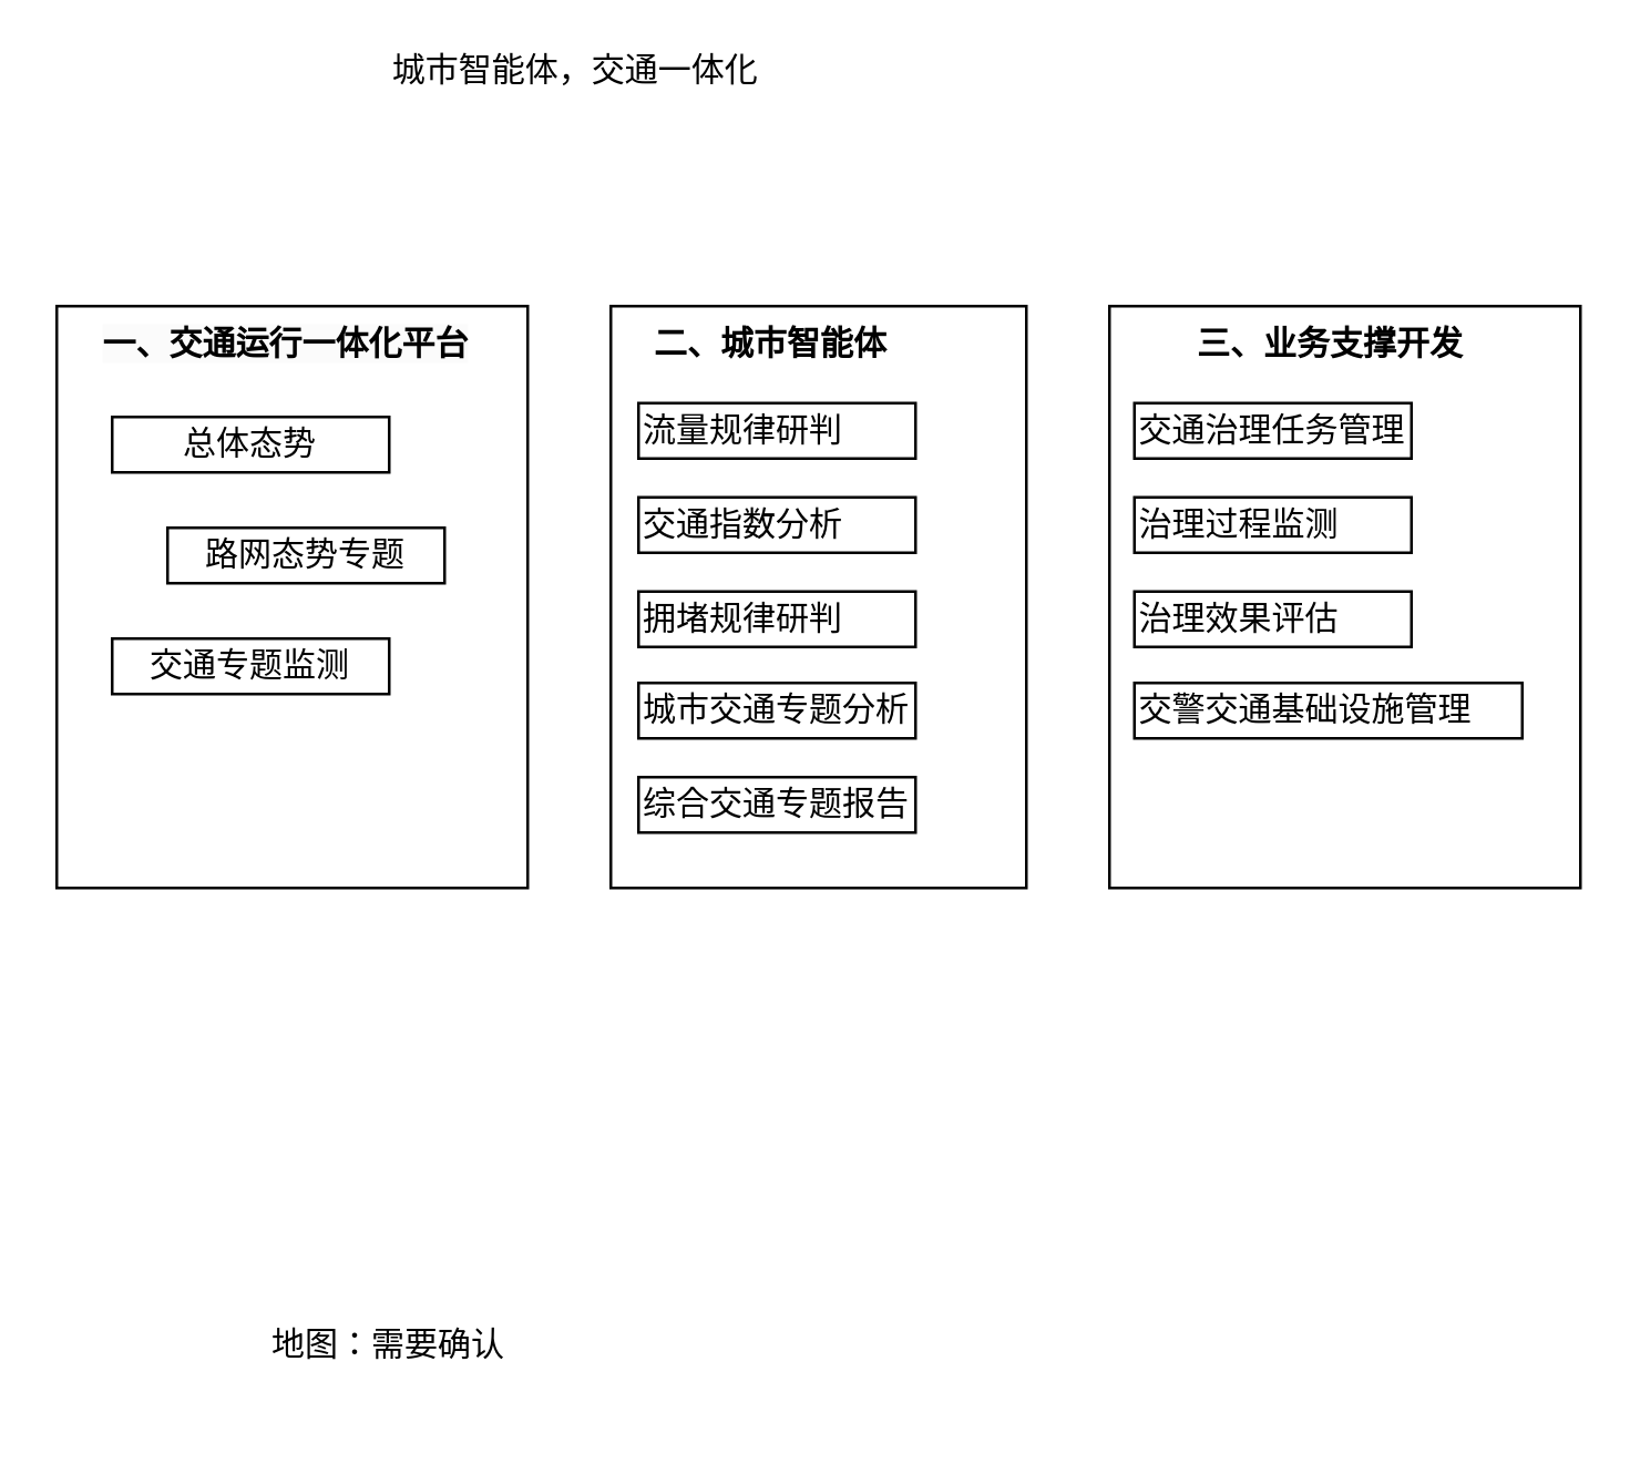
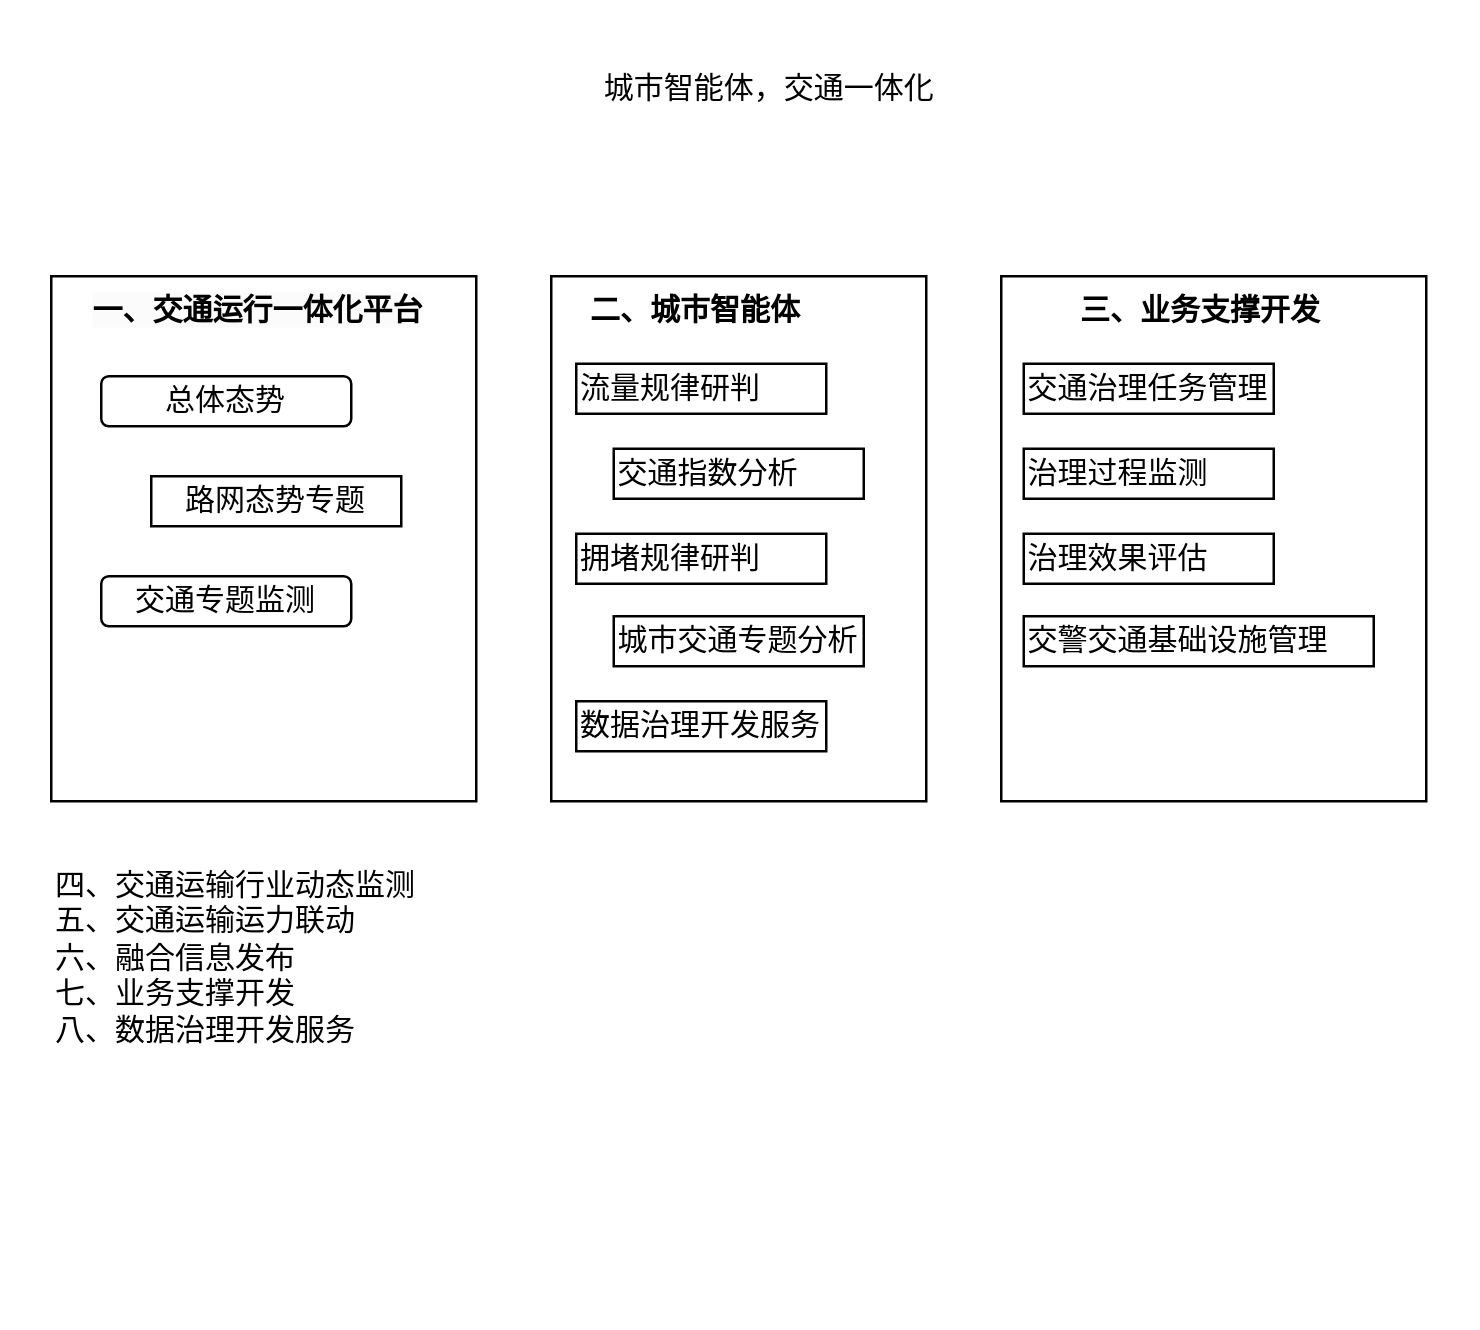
  <mxCell id="0" />
  <mxCell id="1" parent="0" />
  <mxCell id="2" value="" style="rounded=0;whiteSpace=wrap;html=1;" vertex="1" parent="1"><mxGeometry x="400" y="110" width="170" height="210" as="geometry" /></mxCell>
  <mxCell id="3" value="" style="rounded=0;whiteSpace=wrap;html=1;" vertex="1" parent="1"><mxGeometry x="220" y="110" width="150" height="210" as="geometry" /></mxCell>
  <mxCell id="4" value="" style="rounded=0;whiteSpace=wrap;html=1;" vertex="1" parent="1"><mxGeometry x="20" y="110" width="170" height="210" as="geometry" /></mxCell>
- <mxCell id="5" value="总体态势" style="rounded=0;whiteSpace=wrap;html=1;verticalAlign=middle;" vertex="1" parent="1"><mxGeometry x="40" y="150" width="100" height="20" as="geometry" /></mxCell>
+ <mxCell id="5" value="总体态势" style="whiteSpace=wrap;html=1;verticalAlign=middle;rounded=1;" vertex="1" parent="1"><mxGeometry x="40" y="150" width="100" height="20" as="geometry" /></mxCell>
  <mxCell id="6" value="路网态势专题" style="rounded=0;whiteSpace=wrap;html=1;verticalAlign=middle;" vertex="1" parent="1"><mxGeometry x="60" y="190" width="100" height="20" as="geometry" /></mxCell>
  <mxCell id="7" value="二、城市智能体" style="text;whiteSpace=wrap;fontStyle=1" vertex="1" parent="1"><mxGeometry x="234" y="110" width="140" height="40" as="geometry" /></mxCell>
  <mxCell id="8" value="&lt;span style=&quot;color: rgb(0, 0, 0); font-family: Helvetica; font-size: 12px; font-style: normal; font-variant-ligatures: normal; font-variant-caps: normal; letter-spacing: normal; orphans: 2; text-align: center; text-indent: 0px; text-transform: none; widows: 2; word-spacing: 0px; -webkit-text-stroke-width: 0px; white-space: normal; background-color: rgb(251, 251, 251); text-decoration-thickness: initial; text-decoration-style: initial; text-decoration-color: initial; float: none; display: inline !important;&quot;&gt;一、交通运行一体化平台&lt;/span&gt;" style="text;whiteSpace=wrap;html=1;fontStyle=1" vertex="1" parent="1"><mxGeometry x="35" y="110" width="140" height="40" as="geometry" /></mxCell>
- <mxCell id="9" value="&lt;span style=&quot;text-align: left;&quot;&gt;交通专题监测&lt;/span&gt;" style="rounded=0;whiteSpace=wrap;html=1;verticalAlign=middle;" vertex="1" parent="1"><mxGeometry x="40" y="230" width="100" height="20" as="geometry" /></mxCell>
+ <mxCell id="9" value="&lt;span style=&quot;text-align: left;&quot;&gt;交通专题监测&lt;/span&gt;" style="whiteSpace=wrap;html=1;verticalAlign=middle;rounded=1;" vertex="1" parent="1"><mxGeometry x="40" y="230" width="100" height="20" as="geometry" /></mxCell>
  <mxCell id="10" value="流量规律研判" style="text;whiteSpace=wrap;strokeColor=default;verticalAlign=middle;" vertex="1" parent="1"><mxGeometry x="230" y="145" width="100" height="20" as="geometry" /></mxCell>
- <mxCell id="11" value="交通指数分析" style="text;whiteSpace=wrap;strokeColor=default;verticalAlign=middle;" vertex="1" parent="1"><mxGeometry x="230" y="179" width="100" height="20" as="geometry" /></mxCell>
+ <mxCell id="11" value="交通指数分析" style="text;whiteSpace=wrap;strokeColor=default;verticalAlign=middle;" vertex="1" parent="1"><mxGeometry x="245" y="179" width="100" height="20" as="geometry" /></mxCell>
  <mxCell id="12" value="拥堵规律研判" style="text;whiteSpace=wrap;strokeColor=default;verticalAlign=middle;" vertex="1" parent="1"><mxGeometry x="230" y="213" width="100" height="20" as="geometry" /></mxCell>
- <mxCell id="13" value="城市交通专题分析" style="text;whiteSpace=wrap;strokeColor=default;verticalAlign=middle;" vertex="1" parent="1"><mxGeometry x="230" y="246" width="100" height="20" as="geometry" /></mxCell>
- <mxCell id="14" value="综合交通专题报告" style="text;whiteSpace=wrap;strokeColor=default;verticalAlign=middle;" vertex="1" parent="1"><mxGeometry x="230" y="280" width="100" height="20" as="geometry" /></mxCell>
+ <mxCell id="13" value="城市交通专题分析" style="text;whiteSpace=wrap;strokeColor=default;verticalAlign=middle;" vertex="1" parent="1"><mxGeometry x="245" y="246" width="100" height="20" as="geometry" /></mxCell>
+ <mxCell id="14" value="数据治理开发服务" style="text;whiteSpace=wrap;strokeColor=default;verticalAlign=middle;" vertex="1" parent="1"><mxGeometry x="230" y="280" width="100" height="20" as="geometry" /></mxCell>
  <mxCell id="15" value="三、业务支撑开发" style="text;whiteSpace=wrap;fontStyle=1" vertex="1" parent="1"><mxGeometry x="430" y="110" width="130" height="40" as="geometry" /></mxCell>
  <mxCell id="16" value="交通治理任务管理" style="text;whiteSpace=wrap;strokeColor=default;verticalAlign=middle;" vertex="1" parent="1"><mxGeometry x="409" y="145" width="100" height="20" as="geometry" /></mxCell>
  <mxCell id="17" value="治理过程监测" style="text;whiteSpace=wrap;strokeColor=default;verticalAlign=middle;" vertex="1" parent="1"><mxGeometry x="409" y="179" width="100" height="20" as="geometry" /></mxCell>
  <mxCell id="18" value="治理效果评估" style="text;whiteSpace=wrap;strokeColor=default;verticalAlign=middle;" vertex="1" parent="1"><mxGeometry x="409" y="213" width="100" height="20" as="geometry" /></mxCell>
  <mxCell id="19" value="交警交通基础设施管理" style="text;whiteSpace=wrap;strokeColor=default;verticalAlign=middle;" vertex="1" parent="1"><mxGeometry x="409" y="246" width="140" height="20" as="geometry" /></mxCell>
- <mxCell id="21" value="城市智能体，交通一体化" style="text;html=1;align=center;verticalAlign=middle;whiteSpace=wrap;rounded=0;" vertex="1" parent="1"><mxGeometry x="120" y="10" width="175" height="30" as="geometry" /></mxCell>
- <mxCell id="22" value="地图：需要确认" style="text;html=1;align=center;verticalAlign=middle;whiteSpace=wrap;rounded=0;" vertex="1" parent="1"><mxGeometry x="30" y="460" width="220" height="50" as="geometry" /></mxCell>
+ <mxCell id="20" value="四、交通运输行业动态监测                &#10;五、交通运输运力联动                &#10;六、融合信息发布        &#10;七、业务支撑开发            &#10;八、数据治理开发服务" style="text;whiteSpace=wrap;" vertex="1" parent="1"><mxGeometry x="20" y="340" width="230" height="100" as="geometry" /></mxCell>
+ <mxCell id="21" value="城市智能体，交通一体化" style="text;html=1;align=center;verticalAlign=middle;whiteSpace=wrap;rounded=0;" vertex="1" parent="1"><mxGeometry x="220" y="20" width="175" height="30" as="geometry" /></mxCell>
